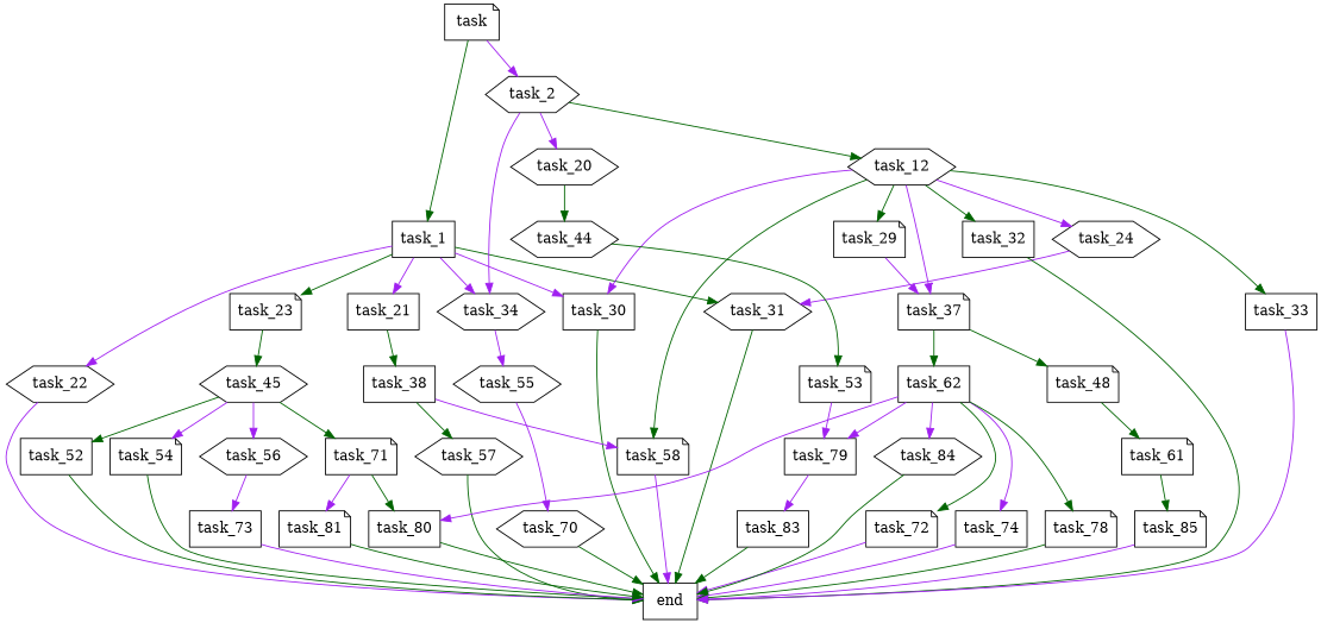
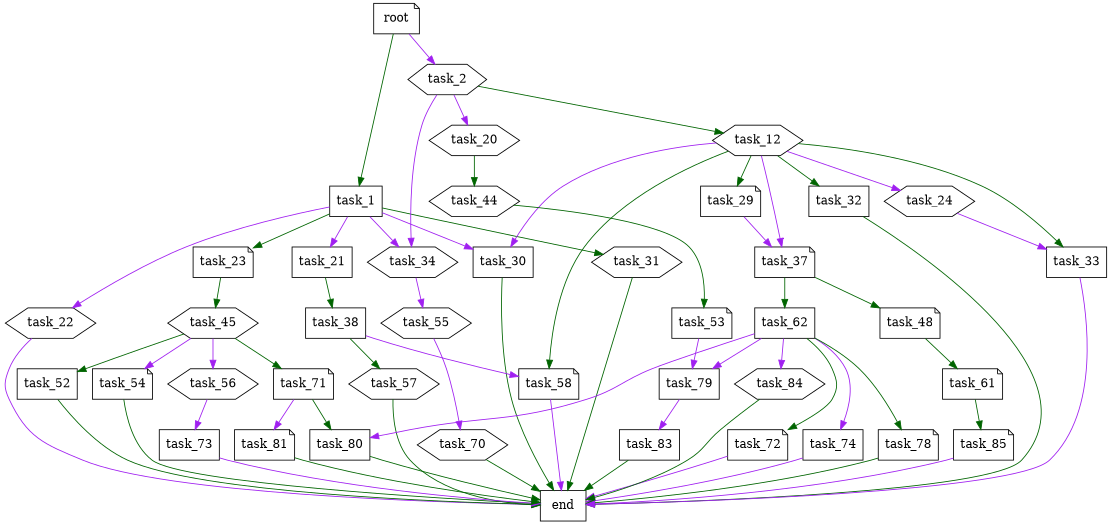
  digraph {
    node [shape=box]
    edge [color=darkgreen]
    task_1
-   root [shape=note label=task]
+   root [shape=note]
    task_2 [shape=hexagon]
    task_21
    task_22 [shape=hexagon]
    task_23 [shape=note]
    task_30
    task_31 [shape=hexagon]
    task_34 [shape=hexagon]
    task_12 [shape=hexagon]
    task_20 [shape=hexagon]
    task_38
    end
    task_45 [shape=hexagon]
    task_55 [shape=hexagon]
    task_24 [shape=hexagon]
    task_29 [shape=note]
    task_32
    task_33
    task_37 [shape=note]
    task_58 [shape=note]
    task_44 [shape=hexagon]
    task_57 [shape=hexagon]
    task_52
    task_54 [shape=note]
    task_56 [shape=hexagon]
    task_71 [shape=note]
    task_70 [shape=hexagon]
    n29 [label=task_48 shape=note]
    task_62
    task_53 [shape=note]
    n32 [label=task_61 shape=note]
    task_79
    task_72 [shape=note]
    task_74
    task_78 [shape=note]
    task_80
    task_84 [shape=hexagon]
    task_73
    task_81 [shape=note]
    task_85 [shape=note]
    task_83
    task_1 -> task_21 [color=purple]
    task_1 -> task_22 [color=purple]
    task_1 -> task_23
    task_1 -> task_30 [color=purple]
    task_1 -> task_31
    task_1 -> task_34 [color=purple]
    root -> task_1
    root -> task_2 [color=purple]
    task_2 -> task_34 [color=purple]
    task_2 -> task_12
    task_2 -> task_20 [color=purple]
    task_21 -> task_38
    task_22 -> end [color=purple]
    task_23 -> task_45
    task_30 -> end
    task_31 -> end
    task_34 -> task_55 [color=purple]
    task_12 -> task_30 [color=purple]
    task_12 -> task_24 [color=purple]
    task_12 -> task_29
    task_12 -> task_32
    task_12 -> task_33
    task_12 -> task_37 [color=purple]
    task_12 -> task_58
    task_20 -> task_44
    task_38 -> task_58 [color=purple]
    task_38 -> task_57
    task_45 -> task_52
    task_45 -> task_54 [color=purple]
    task_45 -> task_56 [color=purple]
    task_45 -> task_71
    task_55 -> task_70 [color=purple]
-   task_24 -> task_31 [color=purple]
+   task_24 -> task_33 [color=purple]
    task_29 -> task_37 [color=purple]
    task_32 -> end
    task_33 -> end [color=purple]
    task_37 -> n29
    task_37 -> task_62
    task_58 -> end [color=purple]
    task_44 -> task_53
    task_57 -> end
    task_52 -> end
    task_54 -> end
    task_56 -> task_73 [color=purple]
    task_71 -> task_80
    task_71 -> task_81 [color=purple]
    task_70 -> end
    n29 -> n32
    task_62 -> task_79 [color=purple]
    task_62 -> task_72
    task_62 -> task_74 [color=purple]
    task_62 -> task_78
    task_62 -> task_80 [color=purple]
    task_62 -> task_84 [color=purple]
    task_53 -> task_79 [color=purple]
    n32 -> task_85
    task_79 -> task_83 [color=purple]
    task_72 -> end [color=purple]
    task_74 -> end [color=purple]
    task_78 -> end
    task_80 -> end
    task_84 -> end
    task_73 -> end [color=purple]
    task_81 -> end
    task_85 -> end [color=purple]
    task_83 -> end
  }
